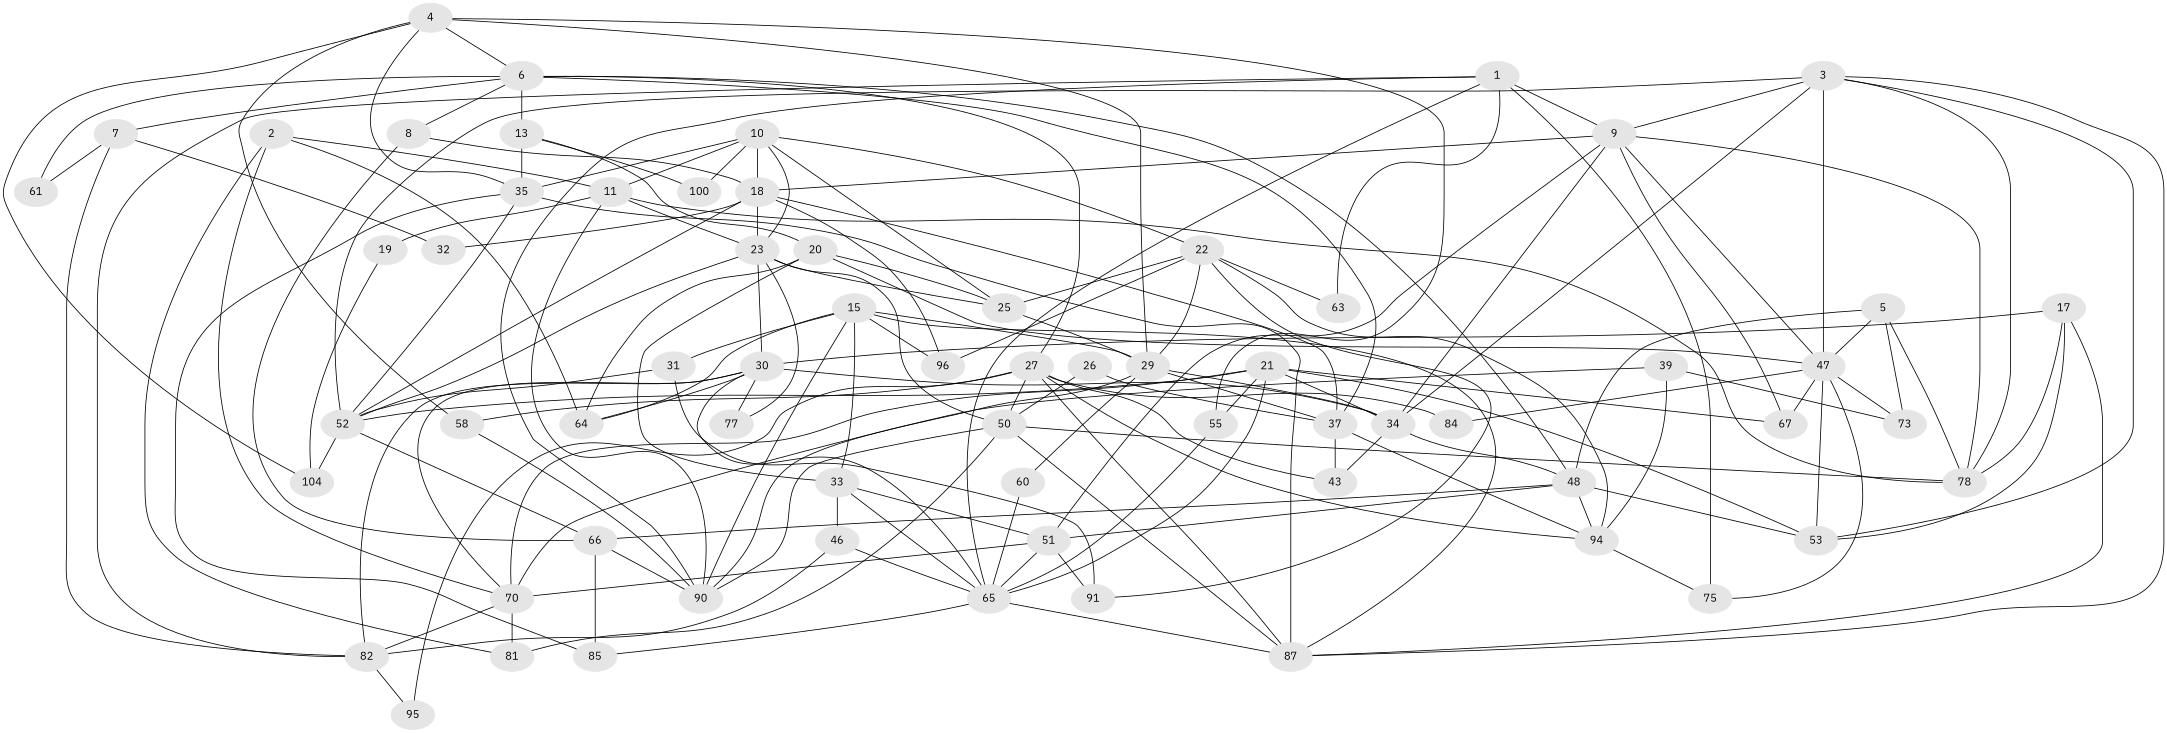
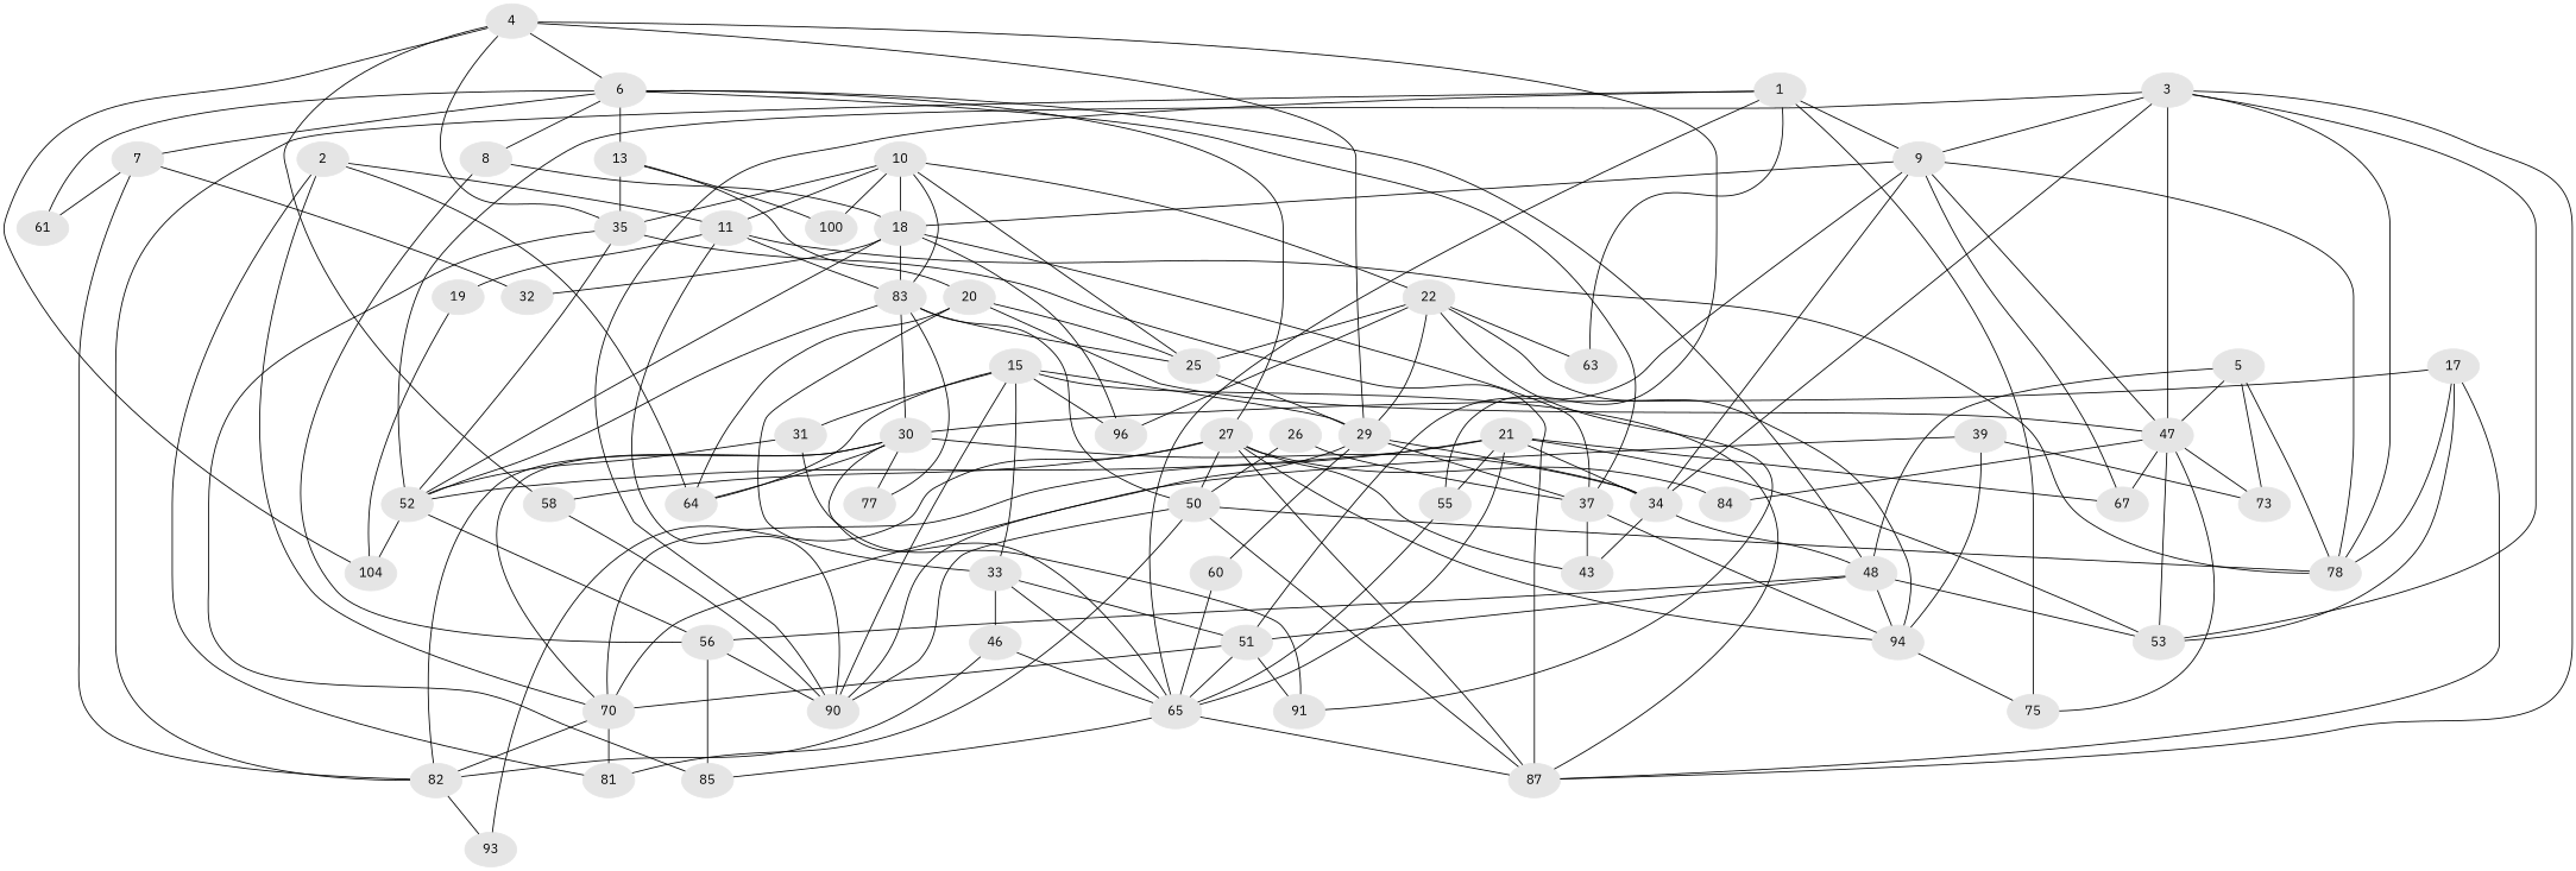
  graph {
    fontname="IBM Plex Sans"
    node [color=gray90 fontname="IBM Plex Sans" style=filled]
    edge [fontname="IBM Plex Sans"]
    1 [super="+41"]
    9 [super="+105"]
    63
    65 [super="+93"]
    75 [super="+76"]
    82 [super="+106"]
    90 [super="+97"]
    34 [super="+38"]
    47 [super="+68"]
    78 [super="+99"]
    18 [super="+79"]
    51 [super="+108"]
    67 [super="+110"]
    87 [super="+98"]
    85
-   95
+   95 [label=93]
    2 [super="+89"]
    11 [super="+49"]
    64 [super="+94"]
    70 [super="+103"]
    81
-   23 [super="+109"]
+   23 [super="+109" label=83]
    19
    3 [super="+66"]
    52 [super="+59"]
    53 [super="+83"]
    48 [super="+72"]
    43 [super="+69"]
    73 [super="+92"]
    84
    104
-   56 [label=66]
+   56
    4 [super="+71"]
    6 [super="+40"]
    29 [super="+86"]
    35 [super="+62"]
    55
    58
    7
    8 [super="+45"]
    13 [super="+14"]
    27 [super="+57"]
    37 [super="+44"]
    61
    60
    5 [super="+12"]
    n47 [label=94]
    32
    100
    20 [super="+88"]
    50 [super="+80"]
    96
    91
    10 [super="+24"]
    22 [super="+102"]
    25 [super="+107"]
    30
    77
    33 [super="+101"]
    15 [super="+16"]
    31
    46
    17 [super="+42"]
    21 [super="+36"]
    26
    39
    1 -- 9
    1 -- 63
    1 -- 65
    1 -- 75
    1 -- 82
    1 -- 90
    9 -- 34
    9 -- 47
    9 -- 78
    9 -- 18
    9 -- 51
    9 -- 67
    65 -- 87
    65 -- 85
    82 -- 95
    34 -- 48
    34 -- 43
    47 -- 75
    47 -- 67
    47 -- 53
    47 -- 73
    47 -- 84
    18 -- 23
    18 -- 52
    18 -- 37
    18 -- 32
    18 -- 96
    51 -- 65
    51 -- 70
    51 -- 91
    2 -- 11
    2 -- 64
    2 -- 70
    2 -- 81
    11 -- 90
    11 -- 78
    11 -- 23
    11 -- 19
    70 -- 82
    70 -- 81
    23 -- 52
    23 -- 50
    23 -- 25
    23 -- 30
    23 -- 77
    19 -- 104
    3 -- 9
    3 -- 34
    3 -- 47
    3 -- 78
    3 -- 87
    3 -- 52
    3 -- 53
    52 -- 104
    52 -- 56
    48 -- 51
    48 -- 53
    48 -- 56
    48 -- n47
    56 -- 90
    56 -- 85
    4 -- 104
    4 -- 6
    4 -- 29
    4 -- 35
    4 -- 55
    4 -- 58
    6 -- 48 [weight=2]
    6 -- 7
    6 -- 8
    6 -- 13 [weight=2]
    6 -- 27
    6 -- 37
    6 -- 61
    29 -- 90
    29 -- 34
    29 -- 37
    29 -- 60
    35 -- 87
    35 -- 85
    35 -- 52
    55 -- 65
    58 -- 90
    7 -- 82
    7 -- 61
    7 -- 32
    8 -- 18
    8 -- 56
    13 -- 35
    13 -- 100
    13 -- 20
    27 -- 87
    27 -- 95
    27 -- 43
    27 -- 84
    27 -- 58
    27 -- n47
    27 -- 50
    37 -- 43
    37 -- n47
    60 -- 65
    5 -- 47
    5 -- 78
    5 -- 48
    5 -- 73
    n47 -- 75
    20 -- 47
    20 -- 64
    20 -- 25
    20 -- 33
    50 -- 90
    50 -- 78
    50 -- 87
    50 -- 81
    10 -- 18
    10 -- 11
    10 -- 23
    10 -- 35
    10 -- 100
    10 -- 22
    10 -- 25
    22 -- 63
    22 -- 29
    22 -- n47
    22 -- 96
    22 -- 91
    22 -- 25
    25 -- 29
    30 -- 65
    30 -- 82 [weight=2]
    30 -- 34
    30 -- 64
    30 -- 70
    30 -- 77
    33 -- 65
    33 -- 51
    33 -- 46
    15 -- 90
    15 -- 87
    15 -- 64
    15 -- 29
    15 -- 96
    15 -- 33
    15 -- 31
    31 -- 52
    31 -- 91
    46 -- 65
    46 -- 82
    17 -- 78
    17 -- 87
    17 -- 53
    17 -- 30
    21 -- 65
    21 -- 34
    21 -- 67
    21 -- 70
    21 -- 52
    21 -- 53
    21 -- 55
    26 -- 37
    26 -- 50
    39 -- 70
    39 -- 73
    39 -- n47
  }
